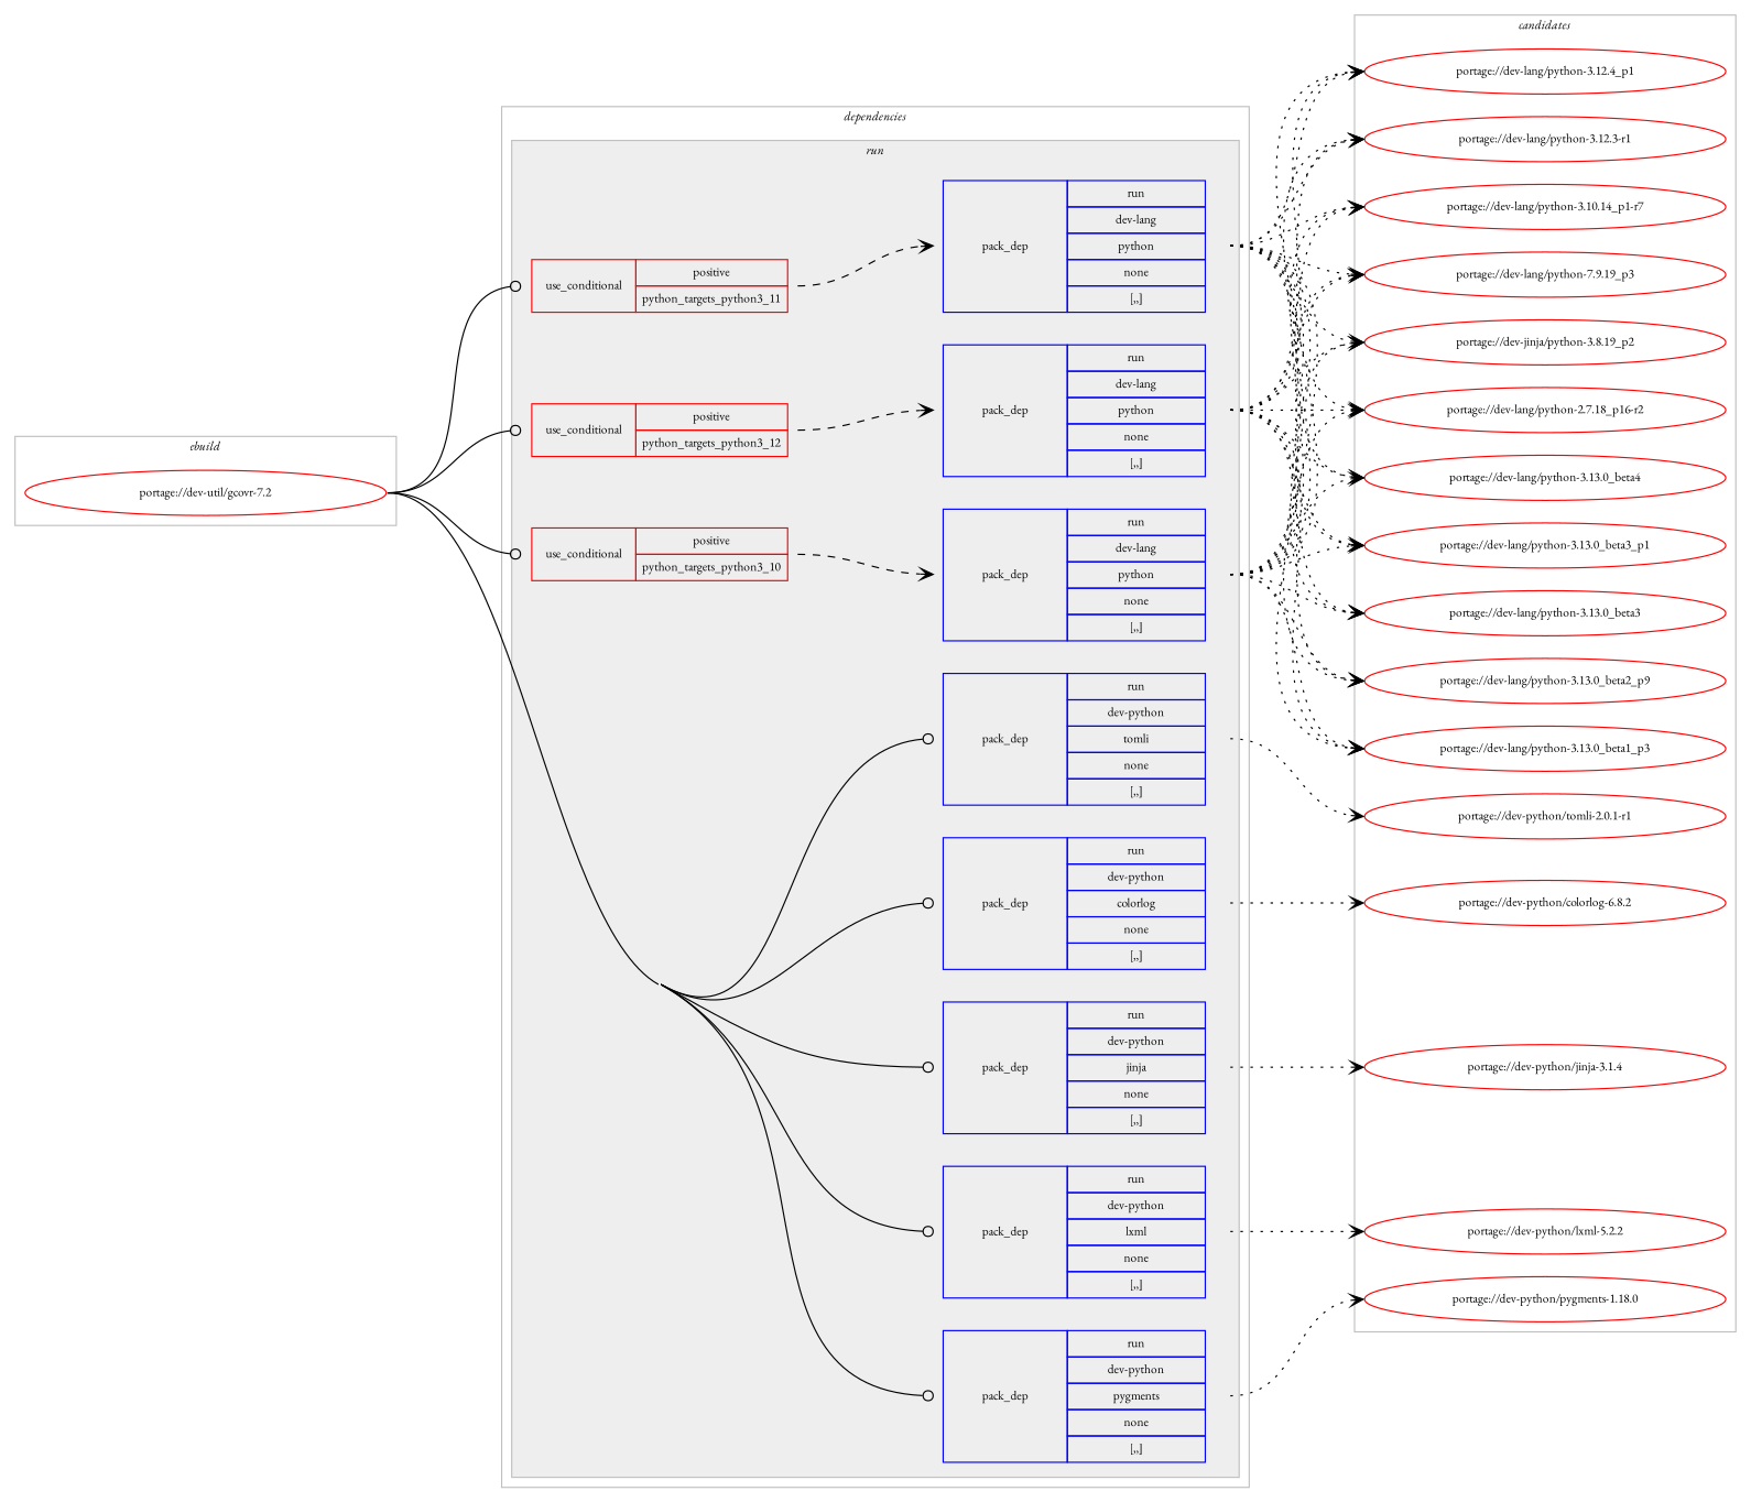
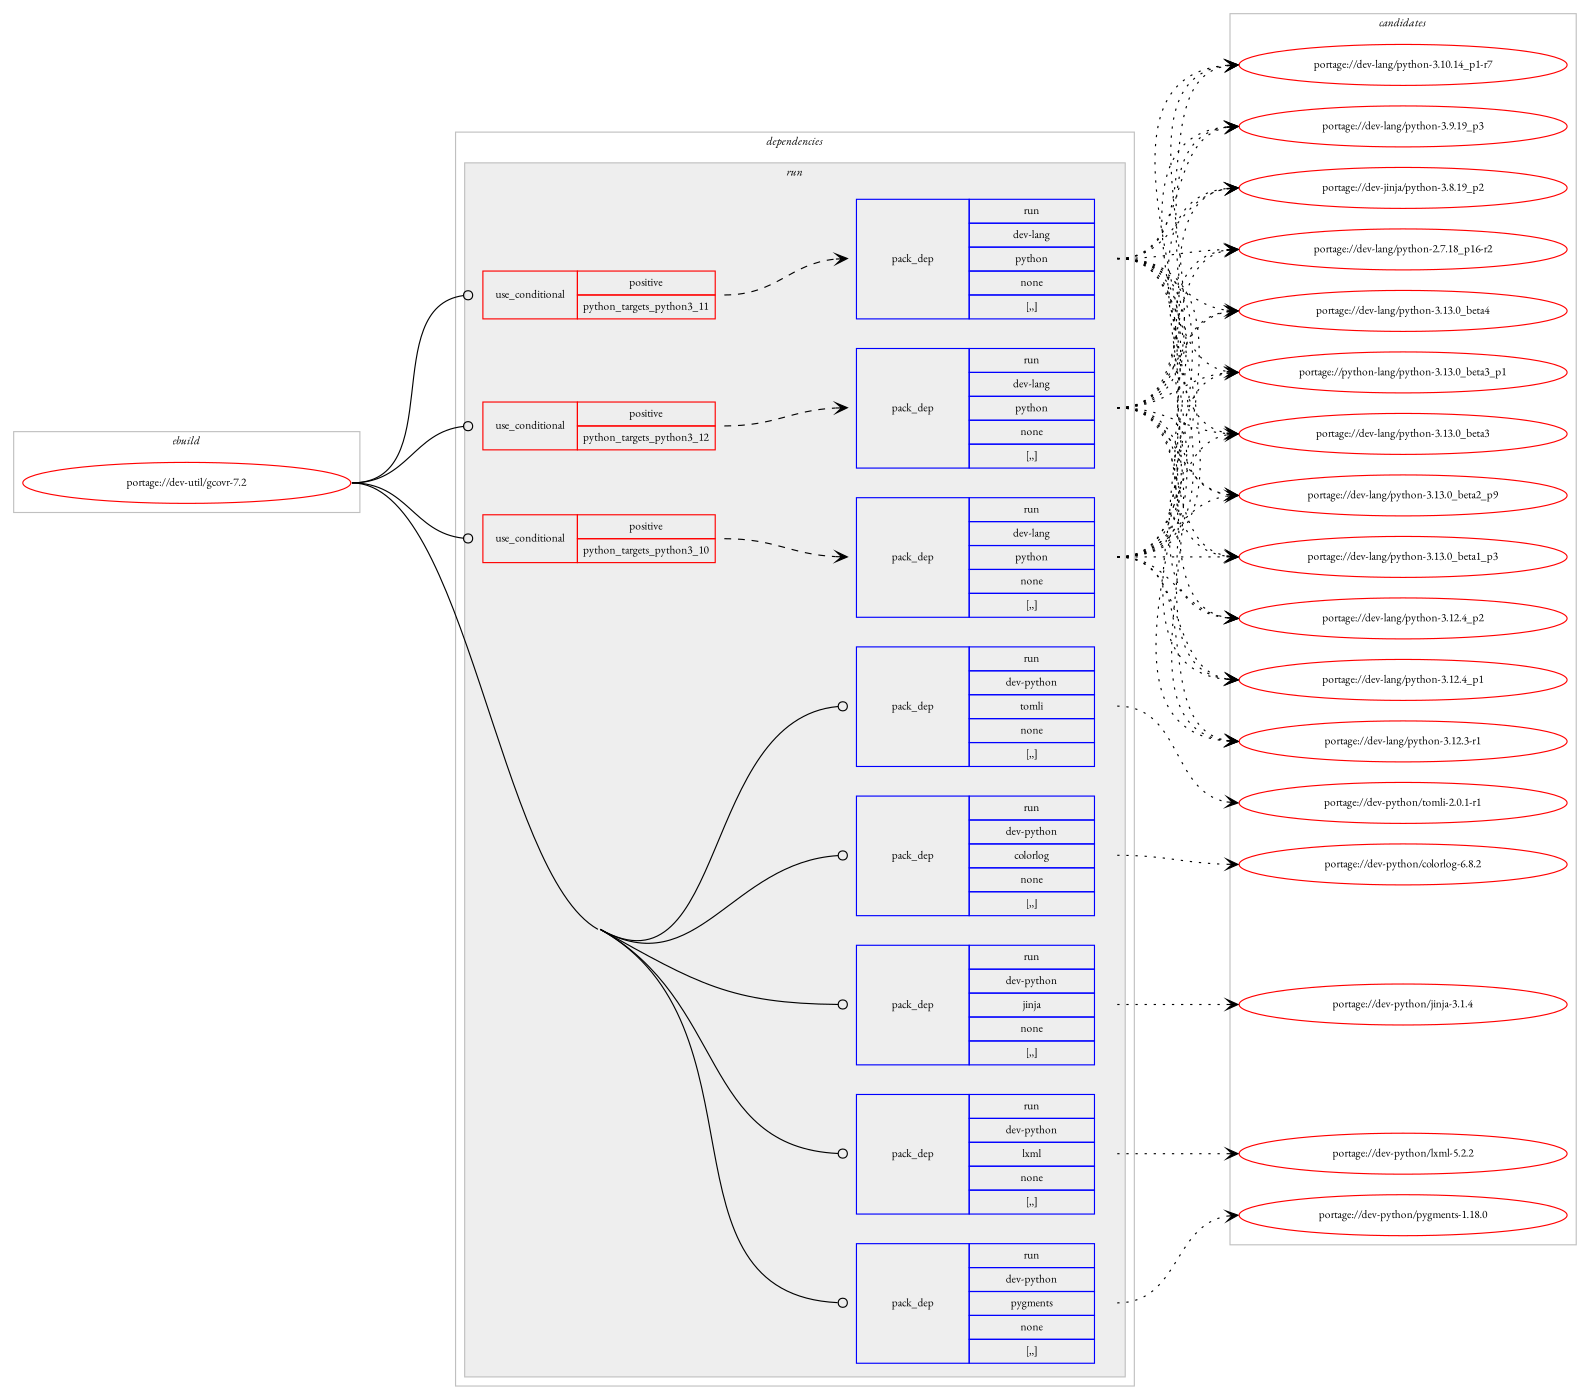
  digraph {
    compound=true
    concentrate=true
    fontname="EB Garamond"
    fontsize=10
    newrank=true
    rankdir=LR
    ranksep=1.5
    node [color=red fontname="EB Garamond" fontsize=10]
    edge [arrowhead=vee fontname="EB Garamond" headport=w style=dotted tailport=e weight=100]
    n1 [label="portage://dev-util/gcovr-7.2" width=4]
    n2 [color=blue label=<<TABLE BORDER="0" CELLBORDER="1" CELLSPACING="0" CELLPADDING="4" WIDTH="220"><TR><TD ROWSPAN="6" CELLPADDING="30">pack_dep</TD></TR><TR><TD WIDTH="110">run</TD></TR><TR><TD>dev-lang</TD></TR><TR><TD>python</TD></TR><TR><TD>none</TD></TR><TR><TD>[,,]</TD></TR></TABLE>> shape=none]
    n3 [label=<<TABLE BORDER="0" CELLBORDER="1" CELLSPACING="0" CELLPADDING="4"><TR><TD ROWSPAN="3" CELLPADDING="10">use_conditional</TD></TR><TR><TD>positive</TD></TR><TR><TD>python_targets_python3_10</TD></TR></TABLE>> shape=none]
    n4 [color=blue label=<<TABLE BORDER="0" CELLBORDER="1" CELLSPACING="0" CELLPADDING="4" WIDTH="220"><TR><TD ROWSPAN="6" CELLPADDING="30">pack_dep</TD></TR><TR><TD WIDTH="110">run</TD></TR><TR><TD>dev-lang</TD></TR><TR><TD>python</TD></TR><TR><TD>none</TD></TR><TR><TD>[,,]</TD></TR></TABLE>> shape=none]
    n5 [label=<<TABLE BORDER="0" CELLBORDER="1" CELLSPACING="0" CELLPADDING="4"><TR><TD ROWSPAN="3" CELLPADDING="10">use_conditional</TD></TR><TR><TD>positive</TD></TR><TR><TD>python_targets_python3_11</TD></TR></TABLE>> shape=none]
    n6 [color=blue label=<<TABLE BORDER="0" CELLBORDER="1" CELLSPACING="0" CELLPADDING="4" WIDTH="220"><TR><TD ROWSPAN="6" CELLPADDING="30">pack_dep</TD></TR><TR><TD WIDTH="110">run</TD></TR><TR><TD>dev-lang</TD></TR><TR><TD>python</TD></TR><TR><TD>none</TD></TR><TR><TD>[,,]</TD></TR></TABLE>> shape=none]
    n7 [label=<<TABLE BORDER="0" CELLBORDER="1" CELLSPACING="0" CELLPADDING="4"><TR><TD ROWSPAN="3" CELLPADDING="10">use_conditional</TD></TR><TR><TD>positive</TD></TR><TR><TD>python_targets_python3_12</TD></TR></TABLE>> shape=none]
    n8 [color=blue label=<<TABLE BORDER="0" CELLBORDER="1" CELLSPACING="0" CELLPADDING="4" WIDTH="220"><TR><TD ROWSPAN="6" CELLPADDING="30">pack_dep</TD></TR><TR><TD WIDTH="110">run</TD></TR><TR><TD>dev-python</TD></TR><TR><TD>colorlog</TD></TR><TR><TD>none</TD></TR><TR><TD>[,,]</TD></TR></TABLE>> shape=none]
    n9 [color=blue label=<<TABLE BORDER="0" CELLBORDER="1" CELLSPACING="0" CELLPADDING="4" WIDTH="220"><TR><TD ROWSPAN="6" CELLPADDING="30">pack_dep</TD></TR><TR><TD WIDTH="110">run</TD></TR><TR><TD>dev-python</TD></TR><TR><TD>jinja</TD></TR><TR><TD>none</TD></TR><TR><TD>[,,]</TD></TR></TABLE>> shape=none]
    n10 [color=blue label=<<TABLE BORDER="0" CELLBORDER="1" CELLSPACING="0" CELLPADDING="4" WIDTH="220"><TR><TD ROWSPAN="6" CELLPADDING="30">pack_dep</TD></TR><TR><TD WIDTH="110">run</TD></TR><TR><TD>dev-python</TD></TR><TR><TD>lxml</TD></TR><TR><TD>none</TD></TR><TR><TD>[,,]</TD></TR></TABLE>> shape=none]
    n11 [color=blue label=<<TABLE BORDER="0" CELLBORDER="1" CELLSPACING="0" CELLPADDING="4" WIDTH="220"><TR><TD ROWSPAN="6" CELLPADDING="30">pack_dep</TD></TR><TR><TD WIDTH="110">run</TD></TR><TR><TD>dev-python</TD></TR><TR><TD>pygments</TD></TR><TR><TD>none</TD></TR><TR><TD>[,,]</TD></TR></TABLE>> shape=none]
    n12 [color=blue label=<<TABLE BORDER="0" CELLBORDER="1" CELLSPACING="0" CELLPADDING="4" WIDTH="220"><TR><TD ROWSPAN="6" CELLPADDING="30">pack_dep</TD></TR><TR><TD WIDTH="110">run</TD></TR><TR><TD>dev-python</TD></TR><TR><TD>tomli</TD></TR><TR><TD>none</TD></TR><TR><TD>[,,]</TD></TR></TABLE>> shape=none]
    n13 [label="portage://dev-lang/python-3.13.0_beta4" width=4]
-   n14 [label="portage://dev-lang/python-3.13.0_beta3_p1" width=4]
+   n14 [label="portage://python-lang/python-3.13.0_beta3_p1" width=4]
    n15 [label="portage://dev-lang/python-3.13.0_beta3" width=4]
    n16 [label="portage://dev-lang/python-3.13.0_beta2_p9" width=4]
    n17 [label="portage://dev-lang/python-3.13.0_beta1_p3" width=4]
+   n18 [label="portage://dev-lang/python-3.12.4_p2" width=4]
    n19 [label="portage://dev-lang/python-3.12.4_p1" width=4]
    n20 [label="portage://dev-lang/python-3.12.3-r1" width=4]
    n21 [label="portage://dev-lang/python-3.10.14_p1-r7" width=4]
-   n22 [label="portage://dev-lang/python-7.9.19_p3" width=4]
+   n22 [label="portage://dev-lang/python-3.9.19_p3" width=4]
    n23 [label="portage://dev-jinja/python-3.8.19_p2" width=4]
    n24 [label="portage://dev-lang/python-2.7.18_p16-r2" width=4]
    n25 [label="portage://dev-python/colorlog-6.8.2" width=4]
    n26 [label="portage://dev-python/jinja-3.1.4" width=4]
    n27 [label="portage://dev-python/lxml-5.2.2" width=4]
    n28 [label="portage://dev-python/pygments-1.18.0" width=4]
    n29 [label="portage://dev-python/tomli-2.0.1-r1" width=4]
    subgraph cluster_1 {
      color=gray
      label=<<i>ebuild</i>>
      n1
    }
    subgraph cluster_2 {
      color=gray
      label=<<i>dependencies</i>>
      subgraph cluster_3 {
        color=gray
        fillcolor="#eeeeee"
        label=<<i>compile</i>>
        style=filled
      }
      subgraph cluster_4 {
        color=gray
        fillcolor="#eeeeee"
        label=<<i>compile and run</i>>
        style=filled
      }
      subgraph cluster_5 {
        color=gray
        fillcolor="#eeeeee"
        label=<<i>run</i>>
        style=filled
        subgraph sub_6 {
          color=gray
          fillcolor="#eeeeee"
          label=<<i>run</i>>
          style=filled
          n3
          subgraph sub_7 {
            color=gray
            fillcolor="#eeeeee"
            label=<<i>run</i>>
            style=filled
            n2
          }
        }
        subgraph sub_8 {
          color=gray
          fillcolor="#eeeeee"
          label=<<i>run</i>>
          style=filled
          n5
          subgraph sub_9 {
            color=gray
            fillcolor="#eeeeee"
            label=<<i>run</i>>
            style=filled
            n4
          }
        }
        subgraph sub_10 {
          color=gray
          fillcolor="#eeeeee"
          label=<<i>run</i>>
          style=filled
          n7
          subgraph sub_11 {
            color=gray
            fillcolor="#eeeeee"
            label=<<i>run</i>>
            style=filled
            n6
          }
        }
        subgraph sub_12 {
          color=gray
          fillcolor="#eeeeee"
          label=<<i>run</i>>
          style=filled
          n8
        }
        subgraph sub_13 {
          color=gray
          fillcolor="#eeeeee"
          label=<<i>run</i>>
          style=filled
          n9
        }
        subgraph sub_14 {
          color=gray
          fillcolor="#eeeeee"
          label=<<i>run</i>>
          style=filled
          n10
        }
        subgraph sub_15 {
          color=gray
          fillcolor="#eeeeee"
          label=<<i>run</i>>
          style=filled
          n11
        }
        subgraph sub_16 {
          color=gray
          fillcolor="#eeeeee"
          label=<<i>run</i>>
          style=filled
          n12
        }
      }
    }
    subgraph cluster_17 {
      color=gray
      label=<<i>candidates</i>>
      rank=same
      subgraph sub_18 {
        color=black
        label=<<i>candidates</i>>
        nodesep=1
        rank=same
        n13
        n14
        n15
        n16
        n17
+       n18
        n19
        n20
        n21
        n22
        n23
        n24
      }
      subgraph sub_19 {
        color=black
        label=<<i>candidates</i>>
        nodesep=1
        rank=same
        n13
        n14
        n15
        n16
        n17
+       n18
        n19
        n20
        n21
        n22
        n23
        n24
      }
      subgraph sub_20 {
        color=black
        label=<<i>candidates</i>>
        nodesep=1
        rank=same
        n13
        n14
        n15
        n16
        n17
+       n18
        n19
        n20
        n21
        n22
        n23
        n24
      }
      subgraph sub_21 {
        color=black
        label=<<i>candidates</i>>
        nodesep=1
        rank=same
        n25
      }
      subgraph sub_22 {
        color=black
        label=<<i>candidates</i>>
        nodesep=1
        rank=same
        n26
      }
      subgraph sub_23 {
        color=black
        label=<<i>candidates</i>>
        nodesep=1
        rank=same
        n27
      }
      subgraph sub_24 {
        color=black
        label=<<i>candidates</i>>
        nodesep=1
        rank=same
        n28
      }
      subgraph sub_25 {
        color=black
        label=<<i>candidates</i>>
        nodesep=1
        rank=same
        n29
      }
    }
    n1 -> n3 [arrowhead=odot style=solid weight=20]
    n1 -> n5 [arrowhead=odot style=solid weight=20]
    n1 -> n7 [arrowhead=odot style=solid weight=20]
    n1 -> n8 [arrowhead=odot style=solid weight=20]
    n1 -> n9 [arrowhead=odot style=solid weight=20]
    n1 -> n10 [arrowhead=odot style=solid weight=20]
    n1 -> n11 [arrowhead=odot style=solid weight=20]
    n1 -> n12 [arrowhead=odot style=solid weight=20]
    n2 -> n13
    n2 -> n14
    n2 -> n15
    n2 -> n16
    n2 -> n17
+   n2 -> n18
    n2 -> n19
    n2 -> n20
    n2 -> n21
    n2 -> n22
    n2 -> n23
    n2 -> n24
    n3 -> n2 [style=dashed weight=20]
    n4 -> n13
    n4 -> n14
    n4 -> n15
    n4 -> n16
    n4 -> n17
+   n4 -> n18
    n4 -> n19
    n4 -> n20
    n4 -> n21
    n4 -> n22
    n4 -> n23
    n4 -> n24
    n5 -> n4 [style=dashed weight=20]
    n6 -> n13
    n6 -> n14
    n6 -> n15
    n6 -> n16
    n6 -> n17
+   n6 -> n18
    n6 -> n19
    n6 -> n20
    n6 -> n21
    n6 -> n22
    n6 -> n23
    n6 -> n24
    n7 -> n6 [style=dashed weight=20]
    n8 -> n25
    n9 -> n26
    n10 -> n27
    n11 -> n28
    n12 -> n29
  }
